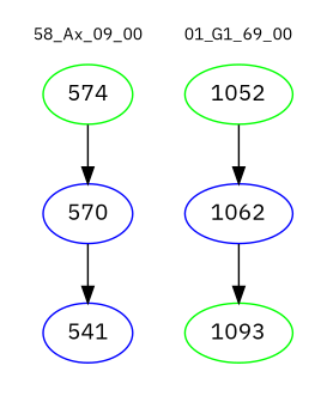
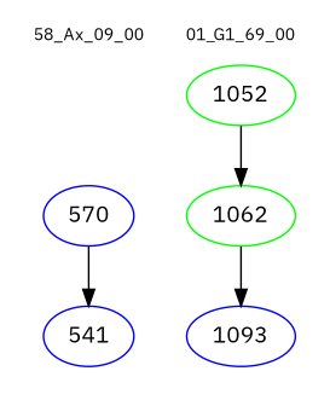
  digraph {
    fontname="IBM Plex Sans"
    node [color=blue fontname="IBM Plex Sans"]
    edge [color=black fontname="IBM Plex Sans"]
-   n1 [color=green label=574]
    n2 [label=570]
    n3 [label=541]
    n4 [color=green label=1052]
-   n5 [label=1062]
-   n6 [color=green label=1093]
+   n5 [color=green label=1062]
+   n6 [label=1093]
    subgraph cluster_1 {
      color=white
      fontsize=10
      label="58_Ax_09_00"
-     n1
      n2
      n3
    }
    subgraph cluster_2 {
      color=white
      fontsize=10
      label="01_G1_69_00"
      n4
      n5
      n6
    }
-   n1 -> n2
    n2 -> n3
    n4 -> n5
    n5 -> n6
  }
